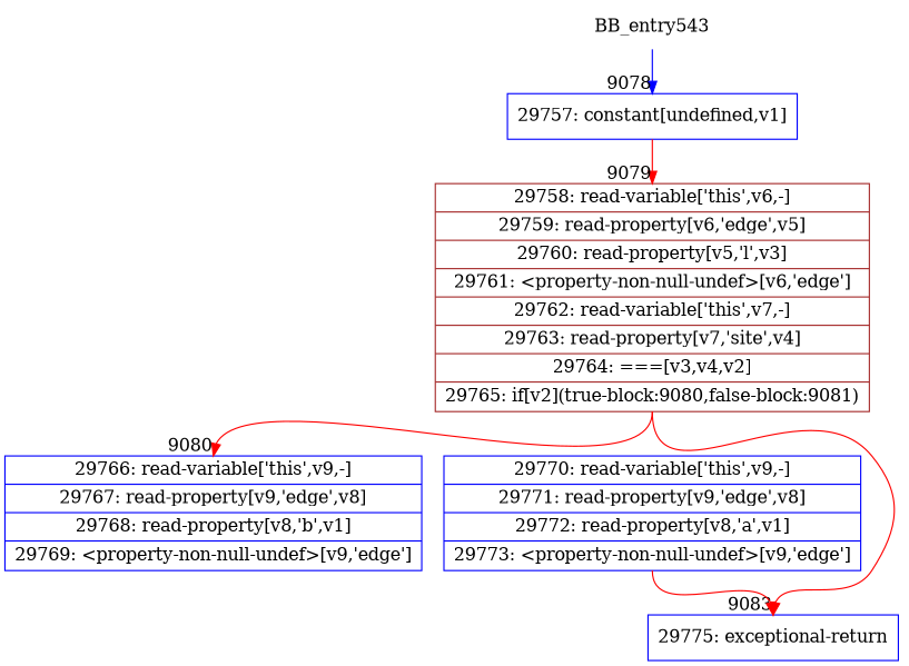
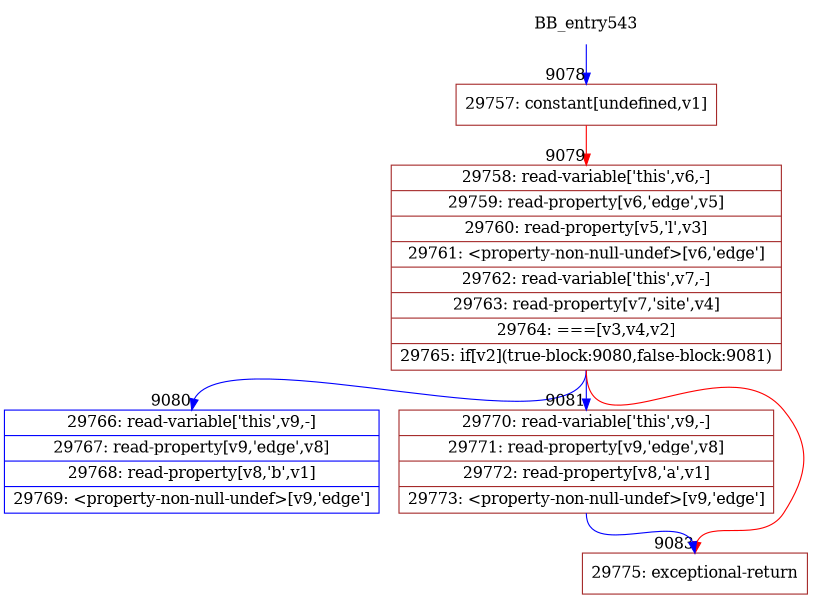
  digraph {
    rankdir=TD
    node [color=blue shape=record]
    edge [color=blue headport=n tailport=s]
    n1 [color=red label=BB_entry543 shape=none]
-   n2 [label="{29757: constant[undefined,v1]}"]
+   n2 [color=brown label="{29757: constant[undefined,v1]}"]
    n3 [color=brown label="{29758: read-variable['this',v6,-]|29759: read-property[v6,'edge',v5]|29760: read-property[v5,'l',v3]|29761: \<property-non-null-undef\>[v6,'edge']|29762: read-variable['this',v7,-]|29763: read-property[v7,'site',v4]|29764: ===[v3,v4,v2]|29765: if[v2](true-block:9080,false-block:9081)}"]
    n4 [label="{29766: read-variable['this',v9,-]|29767: read-property[v9,'edge',v8]|29768: read-property[v8,'b',v1]|29769: \<property-non-null-undef\>[v9,'edge']}"]
-   n5 [label="{29770: read-variable['this',v9,-]|29771: read-property[v9,'edge',v8]|29772: read-property[v8,'a',v1]|29773: \<property-non-null-undef\>[v9,'edge']}"]
-   n6 [label="{29775: exceptional-return}"]
+   n5 [color=brown label="{29770: read-variable['this',v9,-]|29771: read-property[v9,'edge',v8]|29772: read-property[v8,'a',v1]|29773: \<property-non-null-undef\>[v9,'edge']}"]
+   n6 [color=brown label="{29775: exceptional-return}"]
    n1 -> n2 [headlabel="    9078"]
    n2 -> n3 [color=red headlabel="      9079"]
-   n3 -> n4 [color=red headlabel="      9080"]
+   n3 -> n4 [headlabel="      9080"]
+   n3 -> n5 [headlabel="      9081"]
    n3 -> n6 [color=red headlabel="      9083"]
-   n5 -> n6 [color=red]
+   n5 -> n6
  }
